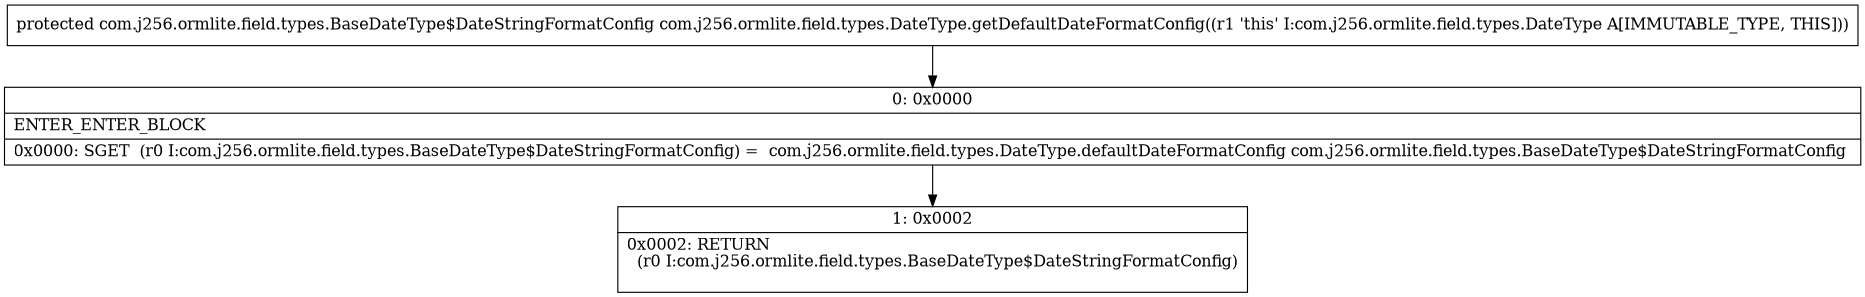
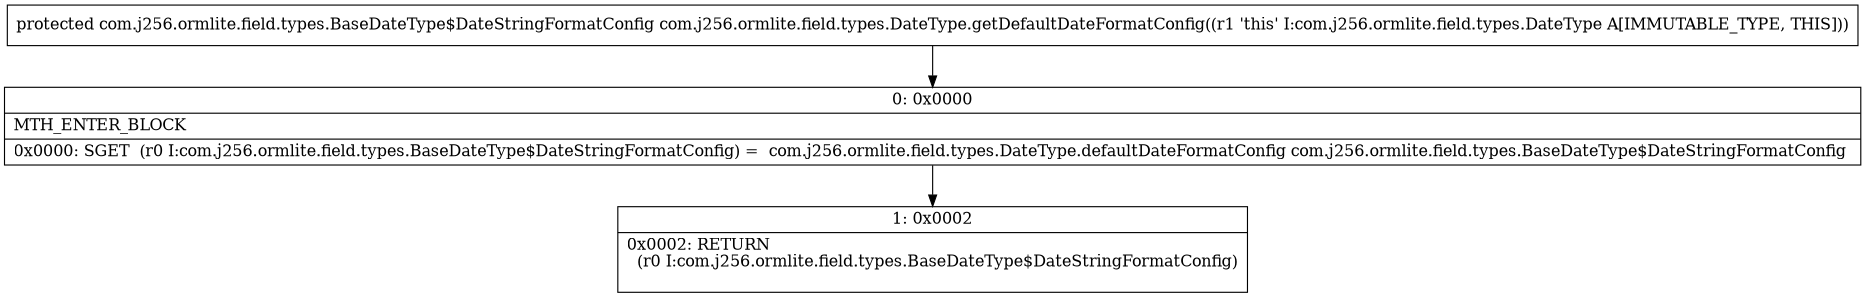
  digraph {
    node [shape=record]
-   n1 [label="{0\:\ 0x0000|ENTER_ENTER_BLOCK\l|0x0000: SGET  (r0 I:com.j256.ormlite.field.types.BaseDateType$DateStringFormatConfig) =  com.j256.ormlite.field.types.DateType.defaultDateFormatConfig com.j256.ormlite.field.types.BaseDateType$DateStringFormatConfig \l}"]
+   n1 [label="{0\:\ 0x0000|MTH_ENTER_BLOCK\l|0x0000: SGET  (r0 I:com.j256.ormlite.field.types.BaseDateType$DateStringFormatConfig) =  com.j256.ormlite.field.types.DateType.defaultDateFormatConfig com.j256.ormlite.field.types.BaseDateType$DateStringFormatConfig \l}"]
    n2 [label="{1\:\ 0x0002|0x0002: RETURN  \l  (r0 I:com.j256.ormlite.field.types.BaseDateType$DateStringFormatConfig)\l \l}"]
    n3 [label="{protected com.j256.ormlite.field.types.BaseDateType$DateStringFormatConfig com.j256.ormlite.field.types.DateType.getDefaultDateFormatConfig((r1 'this' I:com.j256.ormlite.field.types.DateType A[IMMUTABLE_TYPE, THIS])) }"]
    n1 -> n2
    n3 -> n1
  }
